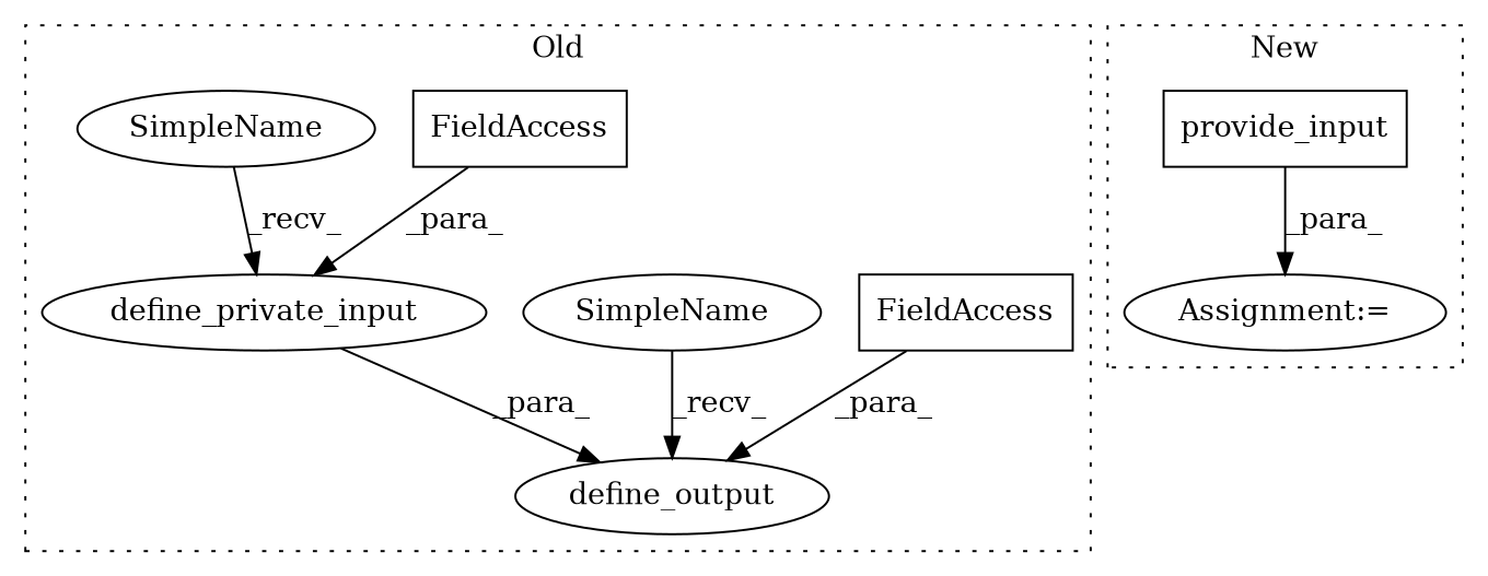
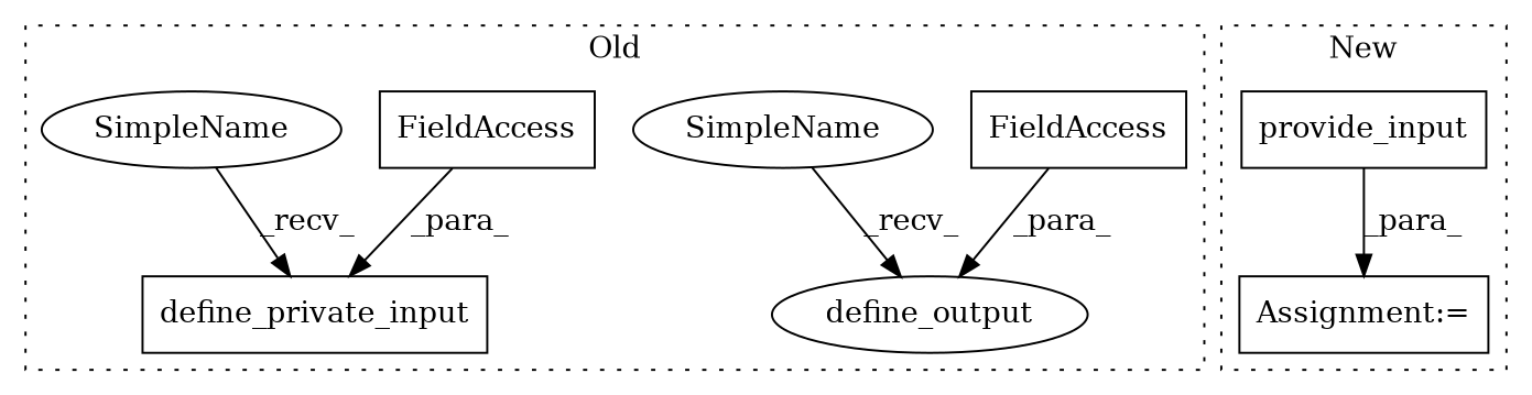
  digraph {
    node [a=32 l=17 shape=box]
    n1 [l="14,1" label=define_output s="7242,7325" shape=ellipse]
-   n2 [l="21,1" label=define_private_input s="7091,7173" shape=ellipse]
+   n2 [l="21,1" label=define_private_input s="7091,7173"]
    n3 [a=22 label=FieldAccess s=7142]
    n4 [a=22 label=FieldAccess s=7293]
    n5 [a=42 l=12 label=SimpleName s=7229 shape=ellipse]
    n6 [a=42 l=12 label=SimpleName s=7078 shape=ellipse]
    n7 [l=15 label=provide_input s=6625]
-   n8 [a=7 l=1 label="Assignment:=" s=6932 shape=ellipse]
+   n8 [a=7 l=1 label="Assignment:=" s=6932]
    subgraph cluster_1 {
      label=Old
      style=dotted
      n1
      n2
      n3
      n4
      n5
      n6
    }
    subgraph cluster_2 {
      label=New
      style=dotted
      n7
      n8
    }
-   n2 -> n1 [label=_para_]
    n3 -> n2 [label=_para_]
    n4 -> n1 [label=_para_]
    n5 -> n1 [label=_recv_]
    n6 -> n2 [label=_recv_]
    n7 -> n8 [label=_para_]
  }
